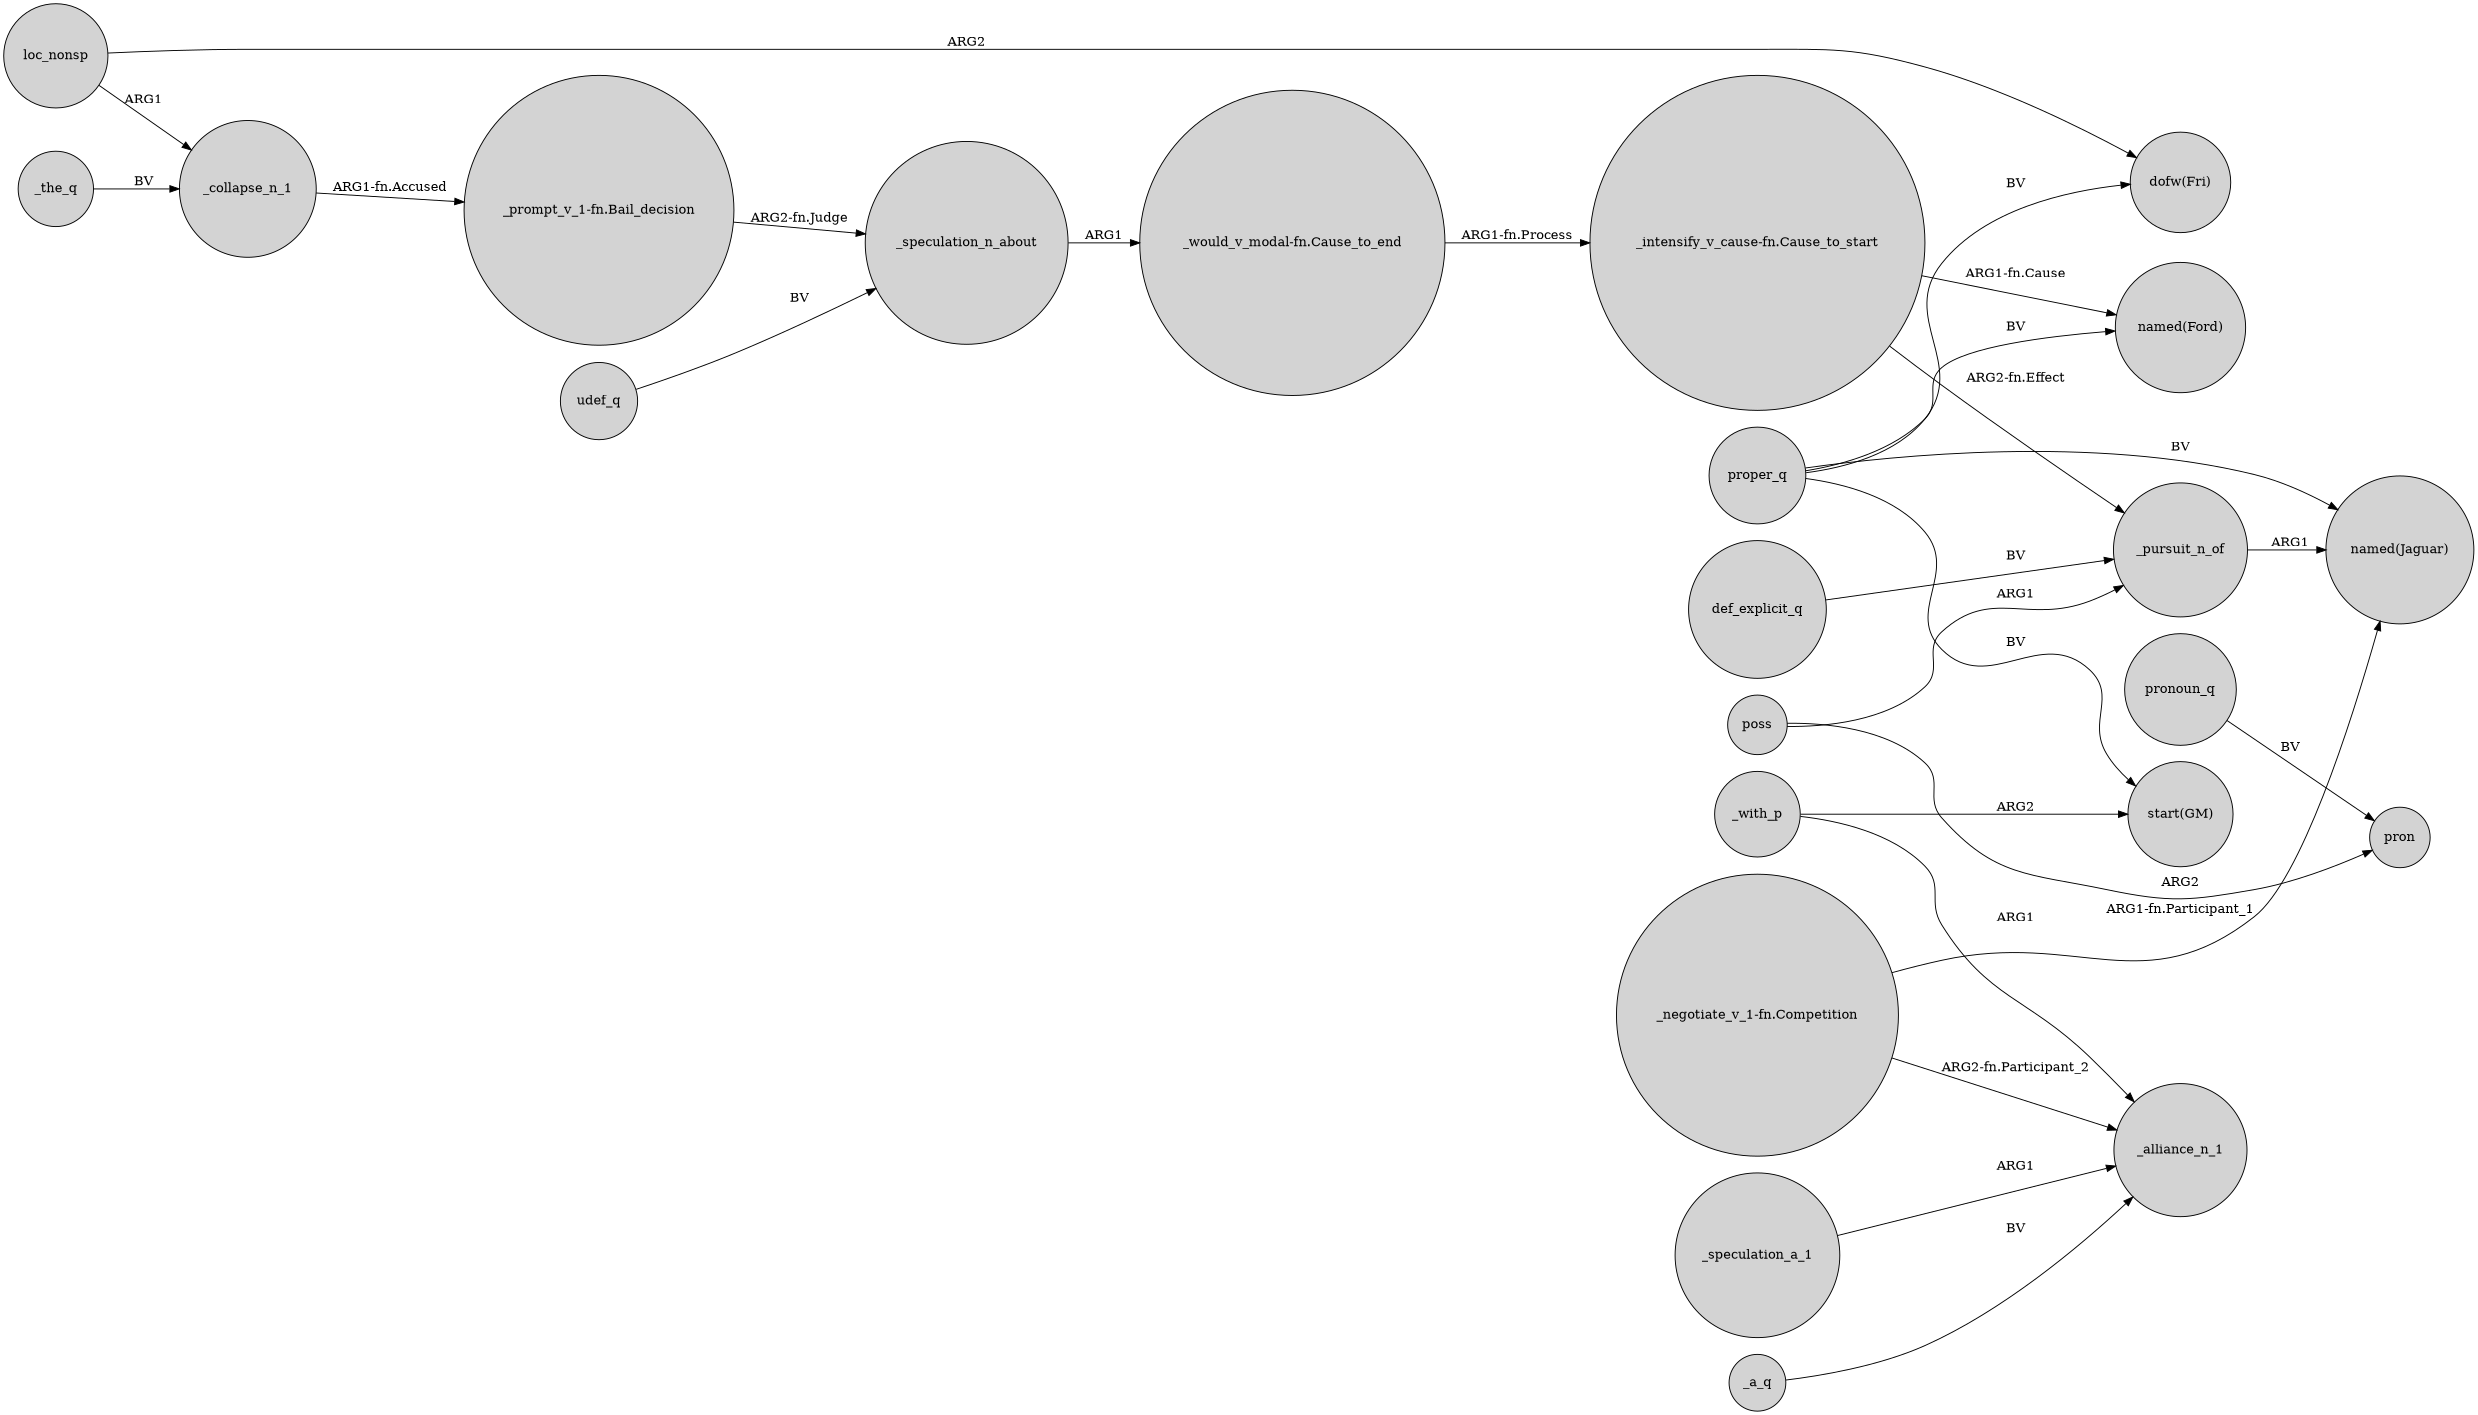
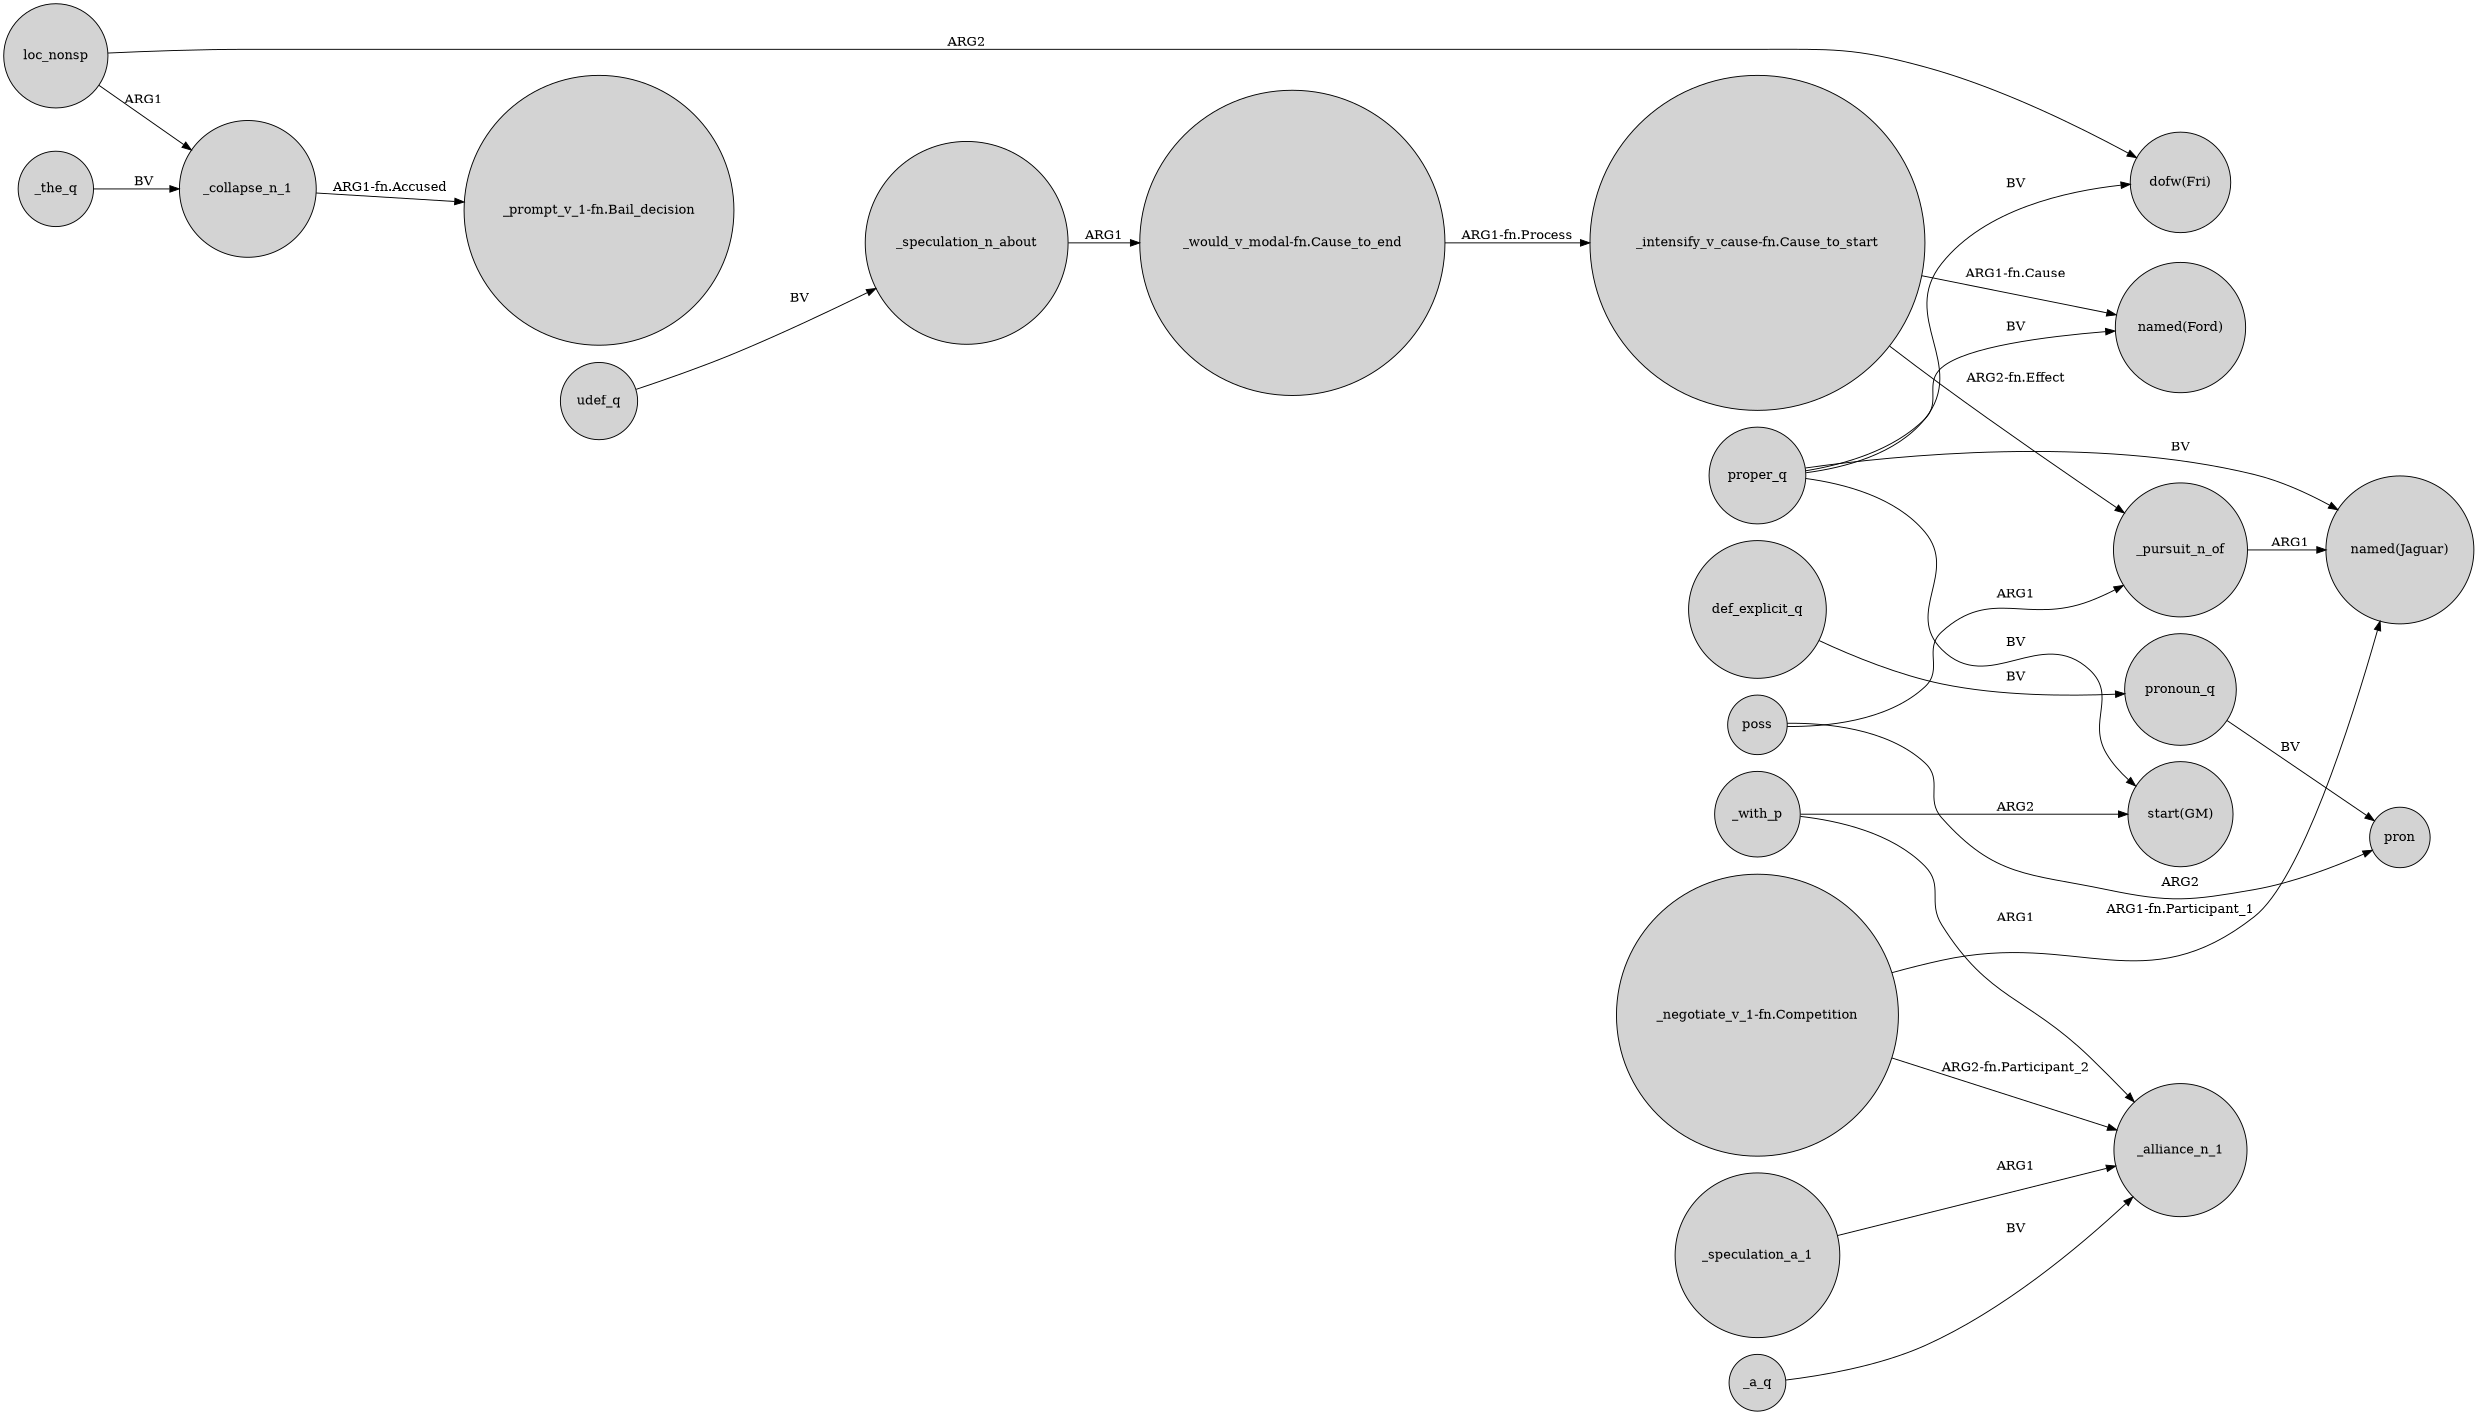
  digraph {
    rankdir=LR
    node [shape=circle style=filled]
    "_prompt_v_1-fn.Bail_decision"
    _speculation_n_about
    _collapse_n_1
    "_would_v_modal-fn.Cause_to_end"
    poss
    _pursuit_n_of
    pron
    "named(Jaguar)"
    proper_q
    "dofw(Fri)"
    "named(Ford)"
    n12 [label="start(GM)"]
    _a_q
    _alliance_n_1
    loc_nonsp
    _with_p
    udef_q
    "_intensify_v_cause-fn.Cause_to_start"
    pronoun_q
    "_negotiate_v_1-fn.Competition"
    n21 [label=_speculation_a_1]
    def_explicit_q
    _the_q
-   "_prompt_v_1-fn.Bail_decision" -> _speculation_n_about [label="ARG2-fn.Judge"]
    _speculation_n_about -> "_would_v_modal-fn.Cause_to_end" [label=ARG1]
    _collapse_n_1 -> "_prompt_v_1-fn.Bail_decision" [label="ARG1-fn.Accused"]
    "_would_v_modal-fn.Cause_to_end" -> "_intensify_v_cause-fn.Cause_to_start" [label="ARG1-fn.Process"]
    poss -> _pursuit_n_of [label=ARG1]
    poss -> pron [label=ARG2]
    _pursuit_n_of -> "named(Jaguar)" [label=ARG1]
    proper_q -> "named(Jaguar)" [label=BV]
    proper_q -> "dofw(Fri)" [label=BV]
    proper_q -> "named(Ford)" [label=BV]
    proper_q -> n12 [label=BV]
    _a_q -> _alliance_n_1 [label=BV]
    loc_nonsp -> _collapse_n_1 [label=ARG1]
    loc_nonsp -> "dofw(Fri)" [label=ARG2]
    _with_p -> n12 [label=ARG2]
    _with_p -> _alliance_n_1 [label=ARG1]
    udef_q -> _speculation_n_about [label=BV]
    "_intensify_v_cause-fn.Cause_to_start" -> _pursuit_n_of [label="ARG2-fn.Effect"]
    "_intensify_v_cause-fn.Cause_to_start" -> "named(Ford)" [label="ARG1-fn.Cause"]
    pronoun_q -> pron [label=BV]
    "_negotiate_v_1-fn.Competition" -> "named(Jaguar)" [label="ARG1-fn.Participant_1"]
    "_negotiate_v_1-fn.Competition" -> _alliance_n_1 [label="ARG2-fn.Participant_2"]
    n21 -> _alliance_n_1 [label=ARG1]
-   def_explicit_q -> _pursuit_n_of [label=BV]
+   def_explicit_q -> pronoun_q [label=BV]
    _the_q -> _collapse_n_1 [label=BV]
  }
